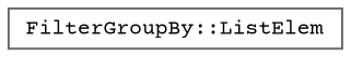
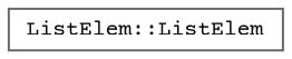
  digraph {
    rankdir=LR
    fontname="Courier Prime"
-   n1 [color=grey40 fillcolor=white fontname="Courier Prime" fontsize=10 height=0.2 label="FilterGroupBy::ListElem" shape=box style=filled width=0.4]
+   n1 [color=grey40 fillcolor=white fontname="Courier Prime" fontsize=10 height=0.2 label="ListElem::ListElem" shape=box style=filled width=0.4]
  }
